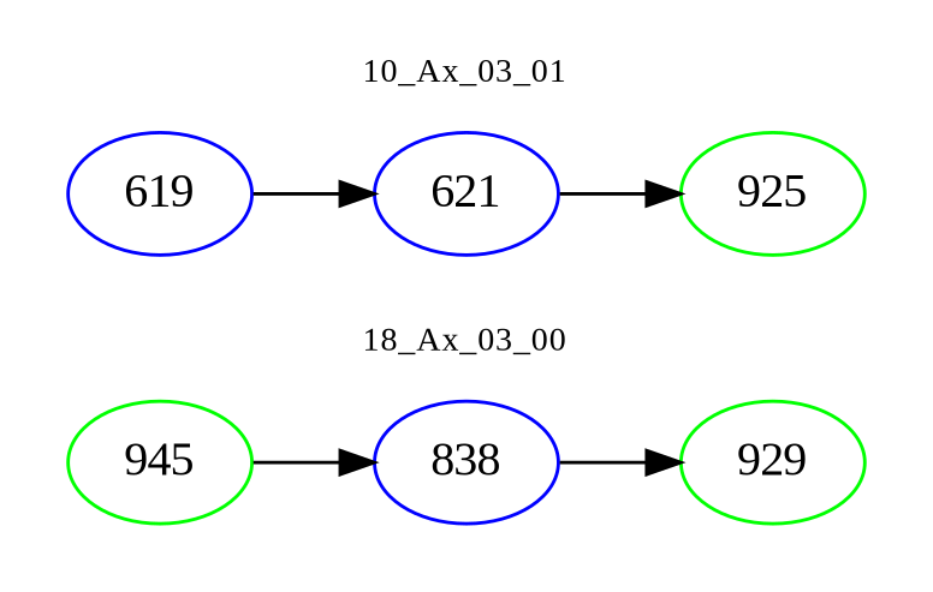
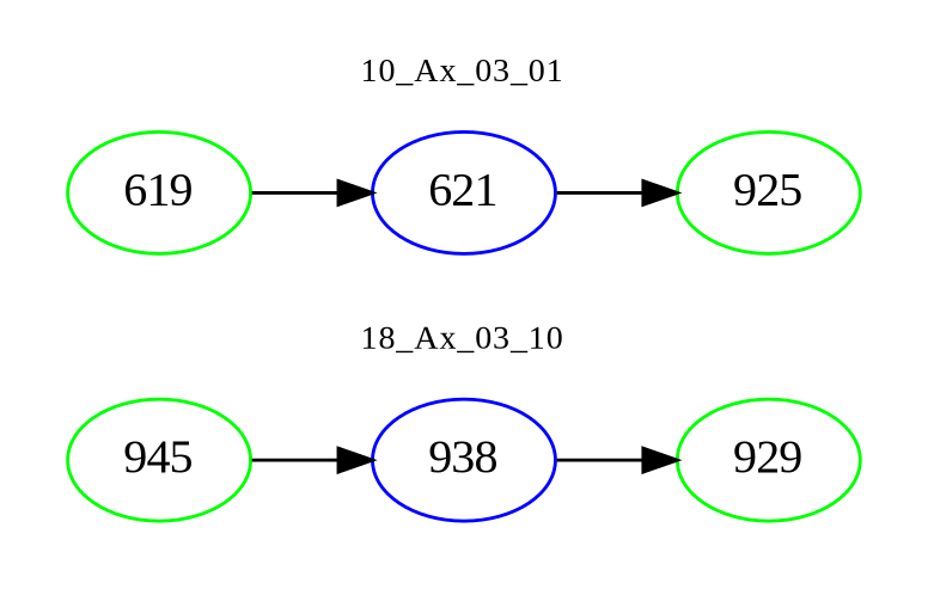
  digraph {
    fontname="Liberation Serif"
    rankdir=LR
    node [color=green fontname="Liberation Serif"]
    edge [color=black fontname="Liberation Serif"]
    n1 [label=945]
-   n2 [color=blue label=838]
+   n2 [color=blue label=938]
    n3 [label=929]
-   n4 [color=blue label=619]
+   n4 [label=619]
    n5 [color=blue label=621]
    n6 [label=925]
    subgraph cluster_1 {
      color=white
      fontsize=10
-     label="18_Ax_03_00"
+     label="18_Ax_03_10"
      n1
      n2
      n3
    }
    subgraph cluster_2 {
      color=white
      fontsize=10
      label="10_Ax_03_01"
      n4
      n5
      n6
    }
    n1 -> n2
    n2 -> n3
    n4 -> n5
    n5 -> n6
  }
